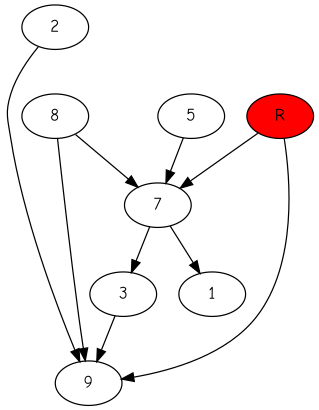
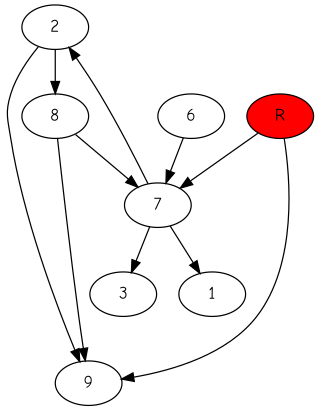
  digraph {
    fontname="Comic Neue"
    node [fontname="Comic Neue"]
    edge [fontname="Comic Neue"]
    n1 [label=9]
    2
    8
    7
    3
-   5
+   5 [label=6]
    1
    R [fillcolor="#ff0000" style=filled]
    2 -> n1
+   2 -> 8
    8 -> n1
    8 -> 7
+   7 -> 2
    7 -> 3
    7 -> 1
-   3 -> n1
    5 -> 7
    R -> n1
    R -> 7
  }
